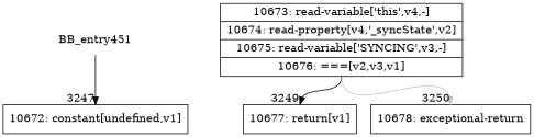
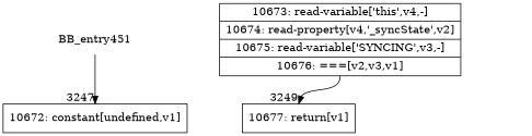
  digraph {
    rankdir=TD
    node [shape=record]
    edge [headport=n tailport=s]
    n1 [label=BB_entry451 shape=none]
    n2 [label="{10672: constant[undefined,v1]}"]
    n3 [label="{10673: read-variable['this',v4,-]|10674: read-property[v4,'_syncState',v2]|10675: read-variable['SYNCING',v3,-]|10676: ===[v2,v3,v1]}"]
    n4 [label="{10677: return[v1]}"]
-   n5 [label="{10678: exceptional-return}"]
    n1 -> n2 [headlabel="    3247"]
    n3 -> n4 [headlabel="      3249"]
-   n3 -> n5 [color=gray headlabel="      3250"]
  }
